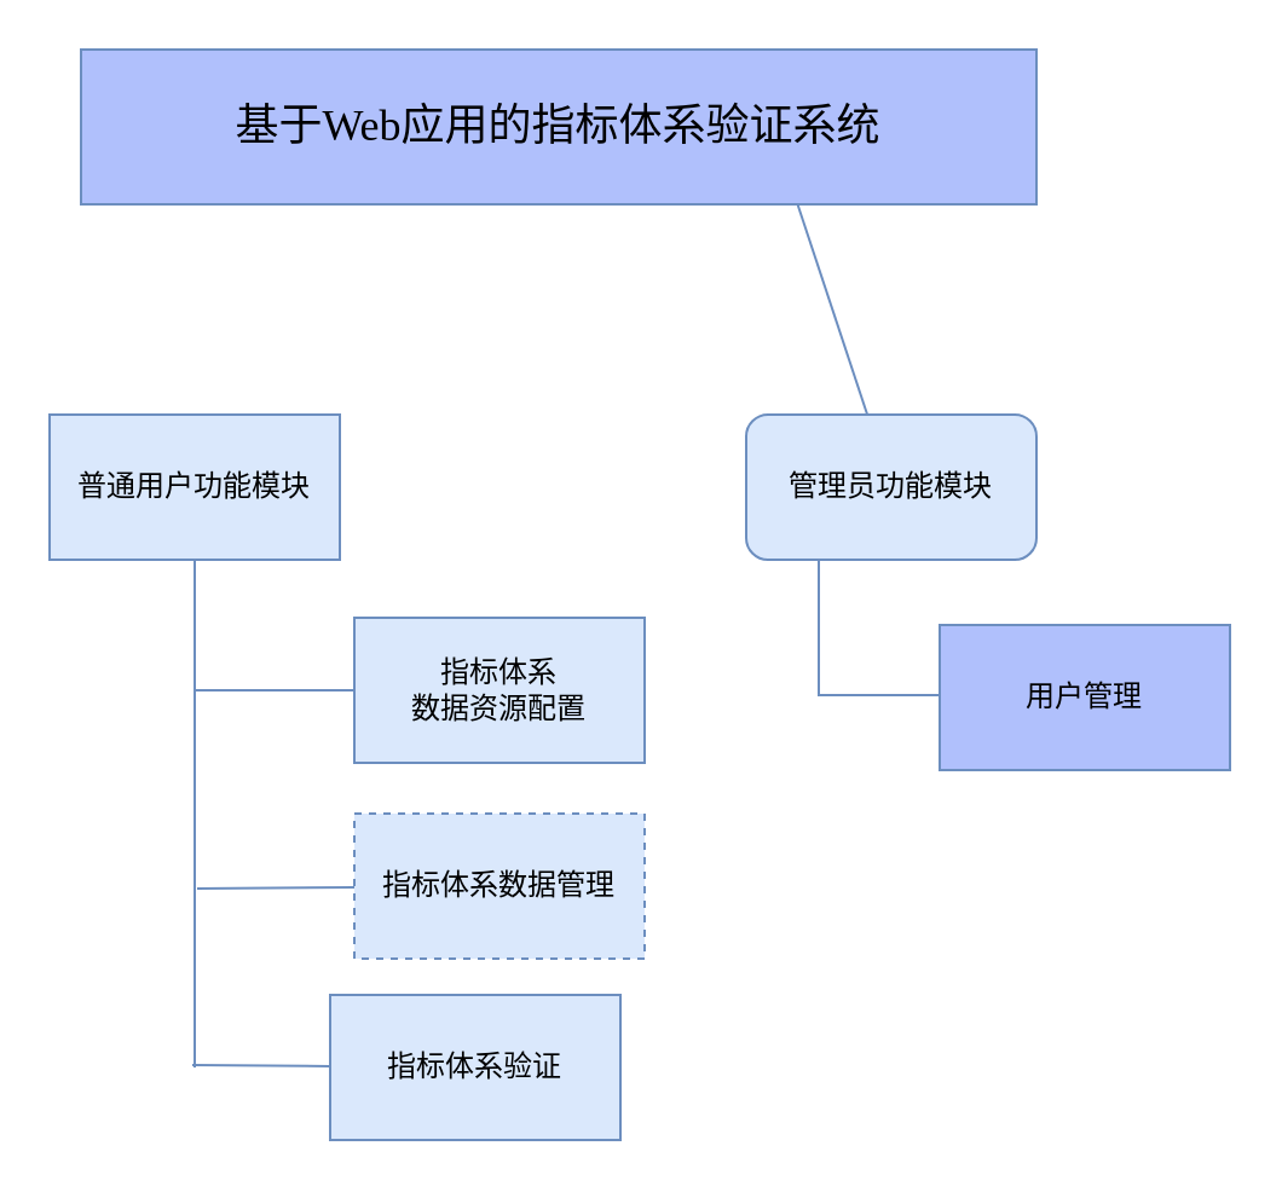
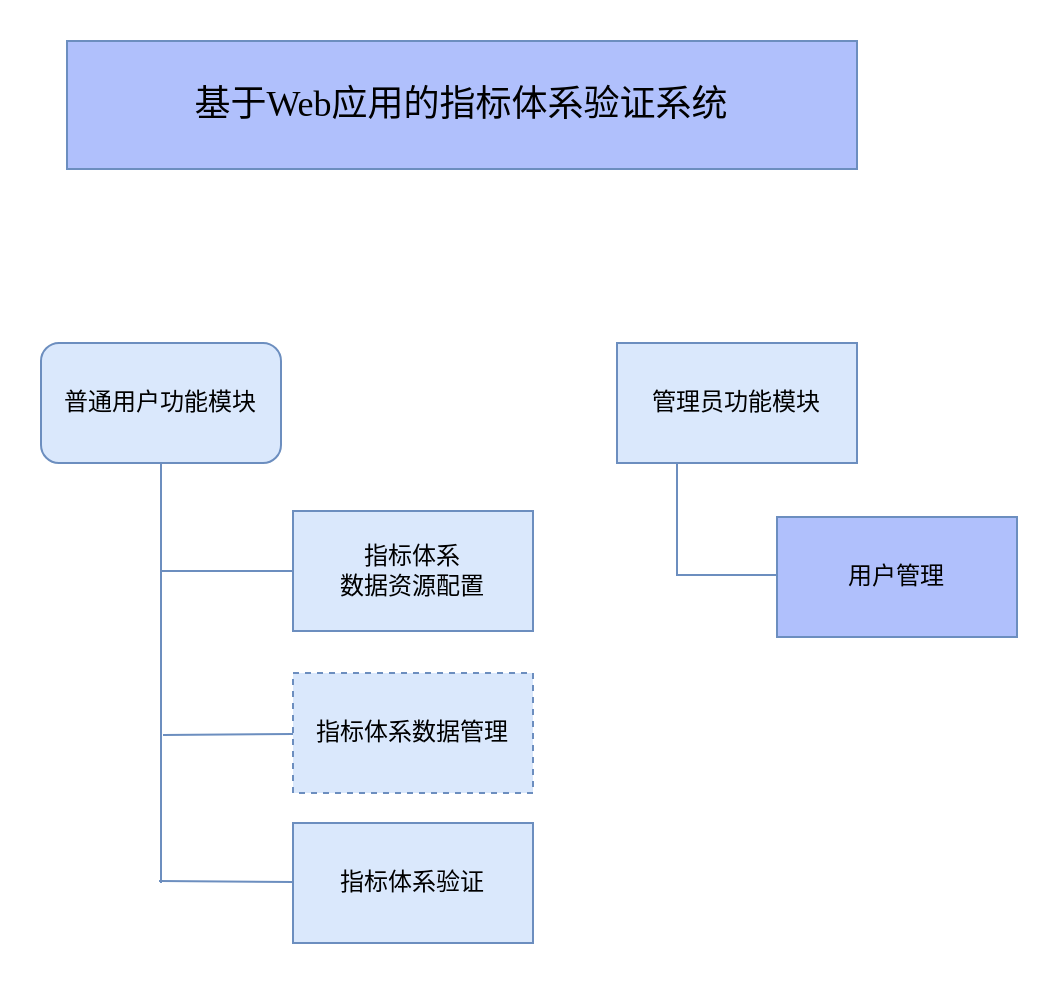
  <mxCell id="0" />
  <mxCell id="1" parent="0" />
  <mxCell id="2" value="&lt;p style=&quot;font-size: 18px;&quot; class=&quot;MsoNormal&quot;&gt;&lt;font style=&quot;font-size: 18px;&quot; face=&quot;宋体&quot;&gt;基于&lt;/font&gt;&lt;font style=&quot;font-size: 18px;&quot; face=&quot;宋体&quot;&gt;Web应用的指标体系验证系统&lt;/font&gt;&lt;/p&gt;" style="rounded=0;whiteSpace=wrap;html=1;fillColor=#B0C0FC;strokeColor=#6c8ebf;" parent="1" vertex="1"><mxGeometry x="33" y="20" width="395" height="64" as="geometry" /></mxCell>
- <mxCell id="3" value="普通用户功能模块" style="rounded=0;whiteSpace=wrap;html=1;fillColor=#dae8fc;strokeColor=#6c8ebf;" parent="1" vertex="1"><mxGeometry x="20" y="171" width="120" height="60" as="geometry" /></mxCell>
- <mxCell id="4" value="" style="endArrow=none;html=1;rounded=0;exitX=0.75;exitY=1;exitDx=0;exitDy=0;fillColor=#dae8fc;strokeColor=#6c8ebf;" parent="1" source="2" target="5" edge="1"><mxGeometry width="50" height="50" relative="1" as="geometry"><mxPoint x="238" y="301" as="sourcePoint" /><mxPoint x="368" y="182" as="targetPoint" /></mxGeometry></mxCell>
- <mxCell id="5" value="管理员功能模块" style="whiteSpace=wrap;html=1;fillColor=#dae8fc;strokeColor=#6c8ebf;rounded=1;" parent="1" vertex="1"><mxGeometry x="308" y="171" width="120" height="60" as="geometry" /></mxCell>
+ <mxCell id="3" value="普通用户功能模块" style="whiteSpace=wrap;html=1;fillColor=#dae8fc;strokeColor=#6c8ebf;rounded=1;" parent="1" vertex="1"><mxGeometry x="20" y="171" width="120" height="60" as="geometry" /></mxCell>
+ <mxCell id="5" value="管理员功能模块" style="rounded=0;whiteSpace=wrap;html=1;fillColor=#dae8fc;strokeColor=#6c8ebf;" parent="1" vertex="1"><mxGeometry x="308" y="171" width="120" height="60" as="geometry" /></mxCell>
  <mxCell id="6" value="" style="endArrow=none;html=1;rounded=0;entryX=0.25;entryY=1;entryDx=0;entryDy=0;fillColor=#dae8fc;strokeColor=#6c8ebf;" parent="1" target="5" edge="1"><mxGeometry width="50" height="50" relative="1" as="geometry"><mxPoint x="389" y="287" as="sourcePoint" /><mxPoint x="288" y="229" as="targetPoint" /><Array as="points"><mxPoint x="338" y="287" /></Array></mxGeometry></mxCell>
  <mxCell id="7" value="用户管理" style="rounded=0;whiteSpace=wrap;html=1;fillColor=#b0c0fc;strokeColor=#6c8ebf;" parent="1" vertex="1"><mxGeometry x="388" y="258" width="120" height="60" as="geometry" /></mxCell>
  <mxCell id="8" value="" style="endArrow=none;html=1;rounded=0;entryX=0.5;entryY=1;entryDx=0;entryDy=0;fillColor=#dae8fc;strokeColor=#6c8ebf;" parent="1" target="3" edge="1"><mxGeometry width="50" height="50" relative="1" as="geometry"><mxPoint x="80" y="441" as="sourcePoint" /><mxPoint x="288" y="229" as="targetPoint" /></mxGeometry></mxCell>
  <mxCell id="9" value="" style="endArrow=none;html=1;rounded=0;fillColor=#dae8fc;strokeColor=#6c8ebf;" parent="1" target="10" edge="1"><mxGeometry width="50" height="50" relative="1" as="geometry"><mxPoint x="80" y="285" as="sourcePoint" /><mxPoint x="130" y="279" as="targetPoint" /></mxGeometry></mxCell>
  <mxCell id="10" value="指标体系&lt;br&gt;数据资源配置" style="rounded=0;whiteSpace=wrap;html=1;fillColor=#dae8fc;strokeColor=#6c8ebf;" parent="1" vertex="1"><mxGeometry x="146" y="255" width="120" height="60" as="geometry" /></mxCell>
  <mxCell id="11" value="" style="endArrow=none;html=1;rounded=0;fillColor=#dae8fc;strokeColor=#6c8ebf;" parent="1" target="12" edge="1"><mxGeometry width="50" height="50" relative="1" as="geometry"><mxPoint x="81" y="367" as="sourcePoint" /><mxPoint x="141" y="367" as="targetPoint" /></mxGeometry></mxCell>
  <mxCell id="12" value="指标体系数据管理" style="rounded=0;whiteSpace=wrap;html=1;fillColor=#dae8fc;strokeColor=#6c8ebf;dashed=1;" parent="1" vertex="1"><mxGeometry x="146" y="336" width="120" height="60" as="geometry" /></mxCell>
  <mxCell id="13" value="" style="endArrow=none;html=1;rounded=0;fillColor=#dae8fc;strokeColor=#6c8ebf;" parent="1" target="14" edge="1"><mxGeometry width="50" height="50" relative="1" as="geometry"><mxPoint x="79" y="440" as="sourcePoint" /><mxPoint x="141" y="440" as="targetPoint" /></mxGeometry></mxCell>
- <mxCell id="14" value="指标体系验证" style="rounded=0;whiteSpace=wrap;html=1;fillColor=#dae8fc;strokeColor=#6c8ebf;" parent="1" vertex="1"><mxGeometry x="136" y="411" width="120" height="60" as="geometry" /></mxCell>
+ <mxCell id="14" value="指标体系验证" style="rounded=0;whiteSpace=wrap;html=1;fillColor=#dae8fc;strokeColor=#6c8ebf;" parent="1" vertex="1"><mxGeometry x="146" y="411" width="120" height="60" as="geometry" /></mxCell>
